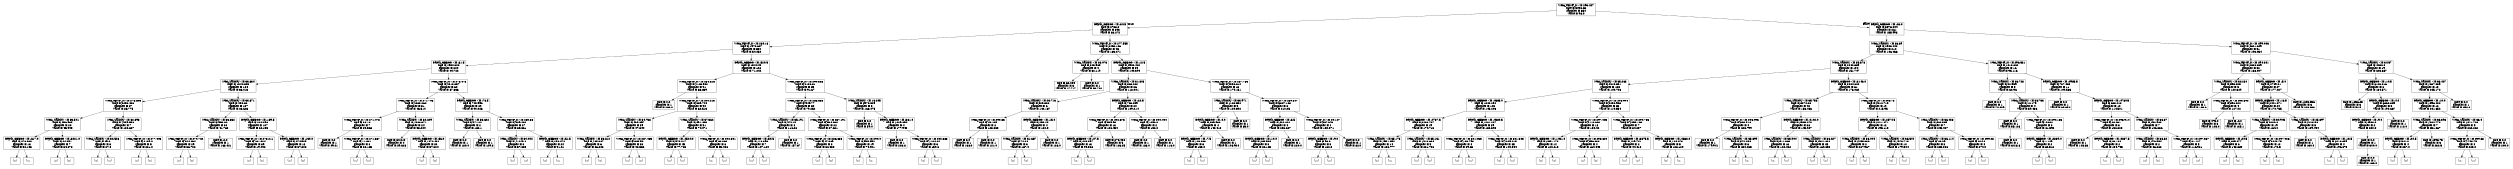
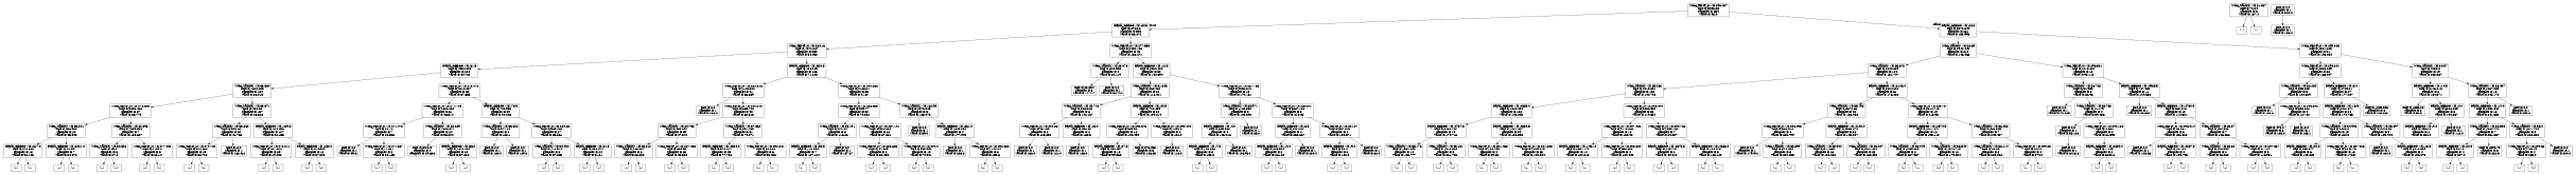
  digraph {
    node [shape=box]
    n1 [label="WOA_TEMP_K <= 293.427\nmse = 5098.63\nsamples = 654\nvalue = 98.0"]
    n2 [label="Depth_GEBCO <= -34.5\nmse = 2788.6\nsamples = 393\nvalue = 63.272"]
    n3 [label="Depth_GEBCO <= -26.0\nmse = 3578.644\nsamples = 261\nvalue = 155.998"]
    n4 [label="WOA_TEMP_K <= 284.16\nmse = 1970.687\nsamples = 350\nvalue = 54.052"]
    n5 [label="WOA_TEMP_K <= 277.555\nmse = 3453.106\nsamples = 43\nvalue = 133.271"]
    n6 [label="WOA_Salinity <= 36.69\nmse = 2943.443\nsamples = 210\nvalue = 146.466"]
    n7 [label="WOA_TEMP_K <= 299.046\nmse = 4321.649\nsamples = 51\nvalue = 193.054"]
    n8 [label="Depth_GEBCO <= -81.5\nmse = 1954.603\nsamples = 224\nvalue = 44.722"]
    n9 [label="Depth_GEBCO <= -520.5\nmse = 1544.45\nsamples = 126\nvalue = 71.242"]
    n10 [label="WOA_Salinity <= 23.073\nmse = 348.965\nsamples = 4\nvalue = 32.119"]
    n11 [label="Depth_GEBCO <= -12.5\nmse = 2900.422\nsamples = 39\nvalue = 140.394"]
    n12 [label="WOA_Salinity <= 33.634\nmse = 1844.885\nsamples = 164\nvalue = 36.013"]
    n13 [label="WOA_TEMP_K <= 275.475\nmse = 1518.657\nsamples = 60\nvalue = 67.636"]
    n14 [label="WOA_TEMP_K <= 284.616\nmse = 1123.902\nsamples = 91\nvalue = 63.839"]
    n15 [label="WOA_TEMP_K <= 290.568\nmse = 2136.31\nsamples = 35\nvalue = 91.67"]
    n16 [label="WOA_TEMP_K <= 275.805\nmse = 6253.466\nsamples = 27\nvalue = 85.775"]
    n17 [label="WOA_Salinity <= 33.871\nmse = 458.36\nsamples = 137\nvalue = 26.628"]
    n18 [label="WOA_TEMP_K <= 271.706\nmse = 1333.262\nsamples = 31\nvalue = 46.514"]
    n19 [label="Depth_GEBCO <= -76.5\nmse = 740.996\nsamples = 29\nvalue = 90.026"]
    n20 [label="WOA_Salinity <= 33.541\nmse = 256.965\nsamples = 20\nvalue = 45.945"]
    n21 [label="WOA_Salinity <= 32.898\nmse = 7059.556\nsamples = 7\nvalue = 188.667"]
    n22 [label="WOA_Salinity <= 33.862\nmse = 953.62\nsamples = 30\nvalue = 41.768"]
    n23 [label="Depth_GEBCO <= -139.5\nmse = 224.296\nsamples = 107\nvalue = 22.155"]
    n24 [label="Depth_GEBCO <= -617.0\nmse = 276.368\nsamples = 13\nvalue = 52.143"]
    n25 [label="Depth_GEBCO <= -3221.0\nmse = 24.891\nsamples = 7\nvalue = 34.678"]
    n26 [label="WOA_Salinity <= 32.526\nmse = 49.0\nsamples = 3\nvalue = 27.0"]
    n27 [label="WOA_TEMP_K <= 277.403\nmse = 2189.0\nsamples = 5\nvalue = 221.0"]
    n28 [label="(...)"]
    n29 [label="(...)"]
    n30 [label="(...)"]
    n31 [label="(...)"]
    n32 [label="(...)"]
    n33 [label="(...)"]
    n34 [label="(...)"]
    n35 [label="(...)"]
    n36 [label="WOA_TEMP_K <= 279.722\nmse = 324.464\nsamples = 29\nvalue = 36.702"]
    n37 [label="mse = -0.0\nsamples = 1\nvalue = 168.421"]
    n38 [label="WOA_TEMP_K <= 273.211\nmse = 131.024\nsamples = 89\nvalue = 19.442"]
    n39 [label="Depth_GEBCO <= -130.0\nmse = 474.905\nsamples = 18\nvalue = 37.808"]
    n40 [label="(...)"]
    n41 [label="(...)"]
    n42 [label="(...)"]
    n43 [label="(...)"]
    n44 [label="(...)"]
    n45 [label="(...)"]
    n46 [label="WOA_TEMP_K <= 271.478\nmse = 38.18\nsamples = 7\nvalue = 29.568"]
    n47 [label="WOA_Salinity <= 32.229\nmse = 1686.371\nsamples = 24\nvalue = 53.204"]
    n48 [label="WOA_Salinity <= 33.622\nmse = 571.22\nsamples = 2\nvalue = 163.1"]
    n49 [label="WOA_TEMP_K <= 280.56\nmse = 389.233\nsamples = 27\nvalue = 85.361"]
    n50 [label="mse = 0.0\nsamples = 1\nvalue = 49.21"]
    n51 [label="WOA_TEMP_K <= 271.667\nmse = 11.381\nsamples = 6\nvalue = 28.165"]
-   n52 [label="mse = 34.019\nsamples = 4\nvalue = 29.628"]
+   n52 [label="mse = 34.019\nsamples = 4\nsamples = 29.628"]
    n53 [label="Depth_GEBCO <= -56.0\nmse = 1872.434\nsamples = 20\nvalue = 57.624"]
    n54 [label="(...)"]
    n55 [label="(...)"]
    n56 [label="(...)"]
    n57 [label="(...)"]
    n58 [label="mse = 0.0\nsamples = 1\nvalue = 180.0"]
    n59 [label="mse = 0.0\nsamples = 1\nvalue = 129.3"]
    n60 [label="WOA_Salinity <= 34.402\nmse = 112.914\nsamples = 3\nvalue = 57.825"]
    n61 [label="Depth_GEBCO <= -51.5\nmse = 258.472\nsamples = 24\nvalue = 91.01"]
    n62 [label="(...)"]
    n63 [label="(...)"]
    n64 [label="(...)"]
    n65 [label="(...)"]
    n66 [label="mse = 0.0\nsamples = 1\nvalue = 260.0"]
    n67 [label="WOA_TEMP_K <= 290.213\nmse = 869.744\nsamples = 90\nvalue = 62.513"]
    n68 [label="WOA_TEMP_K <= 286.653\nmse = 949.77\nsamples = 30\nvalue = 79.252"]
    n69 [label="WOA_Salinity <= 16.205\nmse = 2973.529\nsamples = 5\nvalue = 163.075"]
    n70 [label="WOA_Salinity <= 34.738\nmse = 435.897\nsamples = 39\nvalue = 47.344"]
    n71 [label="WOA_Salinity <= 37.362\nmse = 891.405\nsamples = 51\nvalue = 74.071"]
    n72 [label="WOA_Salinity <= 33.812\nmse = 185.387\nsamples = 6\nvalue = 66.208"]
    n73 [label="WOA_TEMP_K <= 287.483\nmse = 385.93\nsamples = 33\nvalue = 42.536"]
    n74 [label="Depth_GEBCO <= -4524.0\nmse = 970.017\nsamples = 45\nvalue = 77.788"]
    n75 [label="WOA_TEMP_K <= 292.841\nmse = 83.868\nsamples = 6\nvalue = 55.486"]
    n76 [label="(...)"]
    n77 [label="(...)"]
    n78 [label="(...)"]
    n79 [label="(...)"]
    n80 [label="(...)"]
    n81 [label="(...)"]
    n82 [label="(...)"]
    n83 [label="(...)"]
    n84 [label="WOA_Salinity <= 35.191\nmse = 472.44\nsamples = 8\nvalue = 116.26"]
    n85 [label="WOA_TEMP_K <= 287.191\nmse = 534.068\nsamples = 22\nvalue = 67.621"]
    n86 [label="mse = 0.0\nsamples = 1\nvalue = 59.0"]
    n87 [label="Depth_GEBCO <= -361.0\nmse = 1629.894\nsamples = 4\nvalue = 177.943"]
    n88 [label="Depth_GEBCO <= -50.5\nmse = 118.398\nsamples = 7\nvalue = 107.124"]
    n89 [label="mse = 0.0\nsamples = 1\nvalue = 157.37"]
    n90 [label="WOA_TEMP_K <= 286.686\nmse = 47.369\nsamples = 3\nvalue = 32.433"]
    n91 [label="WOA_TEMP_K <= 290.0\nmse = 325.592\nsamples = 19\nvalue = 74.901"]
    n92 [label="(...)"]
    n93 [label="(...)"]
    n94 [label="(...)"]
    n95 [label="(...)"]
    n96 [label="(...)"]
    n97 [label="(...)"]
    n98 [label="mse = 0.0\nsamples = 1\nvalue = 223.8"]
    n99 [label="WOA_TEMP_K <= 292.683\nmse = 1104.24\nsamples = 3\nvalue = 159.6"]
    n100 [label="(...)"]
    n101 [label="(...)"]
    n102 [label="mse = 63.054\nsamples = 3\nvalue = 17.717"]
    n103 [label="mse = 0.0\nsamples = 1\nvalue = 53.722"]
    n104 [label="WOA_Salinity <= 31.846\nmse = 863.262\nsamples = 26\nvalue = 118.001"]
    n105 [label="WOA_TEMP_K <= 287.783\nmse = 4056.312\nsamples = 13\nvalue = 179.151"]
    n106 [label="WOA_Salinity <= 23.716\nmse = 505.306\nsamples = 6\nvalue = 142.167"]
    n107 [label="Depth_GEBCO <= -22.5\nmse = 703.859\nsamples = 20\nvalue = 109.214"]
    n108 [label="WOA_Salinity <= 33.971\nmse = 1103.552\nsamples = 5\nvalue = 129.392"]
    n109 [label="WOA_TEMP_K <= 289.547\nmse = 3387.188\nsamples = 8\nvalue = 210.25"]
    n110 [label="WOA_TEMP_K <= 290.85\nmse = 40.139\nsamples = 2\nvalue = 123.833"]
    n111 [label="Depth_GEBCO <= -15.0\nmse = 298.25\nsamples = 4\nvalue = 160.5"]
    n112 [label="WOA_TEMP_K <= 292.675\nmse = 539.93\nsamples = 18\nvalue = 106.454"]
    n113 [label="WOA_TEMP_K <= 290.444\nmse = 1296.0\nsamples = 2\nvalue = 152.0"]
    n114 [label="mse = 0.0\nsamples = 1\nvalue = 138.0"]
    n115 [label="mse = 0.0\nsamples = 1\nvalue = 121.0"]
    n116 [label="WOA_Salinity <= 31.667\nmse = 72.24\nsamples = 3\nvalue = 167.4"]
    n117 [label="mse = 0.0\nsamples = 1\nvalue = 126.0"]
    n118 [label="(...)"]
    n119 [label="(...)"]
    n120 [label="Depth_GEBCO <= -27.5\nmse = 448.897\nsamples = 13\nvalue = 99.568"]
    n121 [label="mse = 273.438\nsamples = 5\nvalue = 126.25"]
-   n122 [label="mse = 0.0\nsamples = 1\nvalue = 188.0"]
    n123 [label="mse = 0.0\nsamples = 1\nvalue = 116.0"]
    n124 [label="(...)"]
    n125 [label="(...)"]
    n126 [label="Depth_GEBCO <= -4.0\nmse = 369.963\nsamples = 4\nvalue = 148.418"]
    n127 [label="mse = 0.0\nsamples = 1\nvalue = 85.0"]
    n128 [label="Depth_GEBCO <= -6.5\nmse = 422.222\nsamples = 4\nvalue = 256.667"]
    n129 [label="WOA_TEMP_K <= 291.27\nmse = 867.673\nsamples = 4\nvalue = 150.571"]
    n130 [label="Depth_GEBCO <= -7.5\nmse = 128.333\nsamples = 3\nvalue = 155.0"]
    n131 [label="mse = 0.0\nsamples = 1\nvalue = 108.924"]
    n132 [label="(...)"]
    n133 [label="(...)"]
    n134 [label="Depth_GEBCO <= -10.0\nmse = 285.938\nsamples = 3\nvalue = 261.25"]
    n135 [label="mse = 0.0\nsamples = 1\nvalue = 220.0"]
    n136 [label="Depth_GEBCO <= -9.0\nmse = 98.0\nsamples = 3\nvalue = 162.0"]
    n137 [label="mse = 0.0\nsamples = 1\nvalue = 82.0"]
    n138 [label="(...)"]
    n139 [label="(...)"]
    n140 [label="(...)"]
    n141 [label="(...)"]
    n142 [label="WOA_Salinity <= 35.678\nmse = 2842.339\nsamples = 194\nvalue = 151.747"]
    n143 [label="WOA_TEMP_K <= 296.531\nmse = 1018.602\nsamples = 16\nvalue = 95.116"]
    n144 [label="WOA_TEMP_K <= 294.341\nmse = 2838.889\nsamples = 32\nvalue = 168.007"]
    n145 [label="WOA_Salinity <= 34.57\nmse = 4430.0\nsamples = 19\nvalue = 223.667"]
    n146 [label="WOA_Salinity <= 35.263\nmse = 2015.351\nsamples = 133\nvalue = 140.708"]
    n147 [label="Depth_GEBCO <= -3146.0\nmse = 3804.628\nsamples = 61\nvalue = 176.082"]
    n148 [label="WOA_Salinity <= 36.728\nmse = 32.959\nsamples = 5\nvalue = 62.96"]
    n149 [label="Depth_GEBCO <= -4985.5\nmse = 787.465\nsamples = 11\nvalue = 109.586"]
    n150 [label="Depth_GEBCO <= -4665.0\nmse = 1848.294\nsamples = 108\nvalue = 145.203"]
    n151 [label="WOA_TEMP_K <= 298.994\nmse = 2258.903\nsamples = 25\nvalue = 119.554"]
    n152 [label="WOA_Salinity <= 35.758\nmse = 3372.68\nsamples = 42\nvalue = 156.486"]
    n153 [label="WOA_TEMP_K <= 298.73\nmse = 2312.715\nsamples = 19\nvalue = 215.95"]
    n154 [label="Depth_GEBCO <= -4787.5\nmse = 3233.767\nsamples = 19\nvalue = 174.713"]
    n155 [label="Depth_GEBCO <= -4380.5\nmse = 1281.237\nsamples = 89\nvalue = 138.393"]
    n156 [label="WOA_TEMP_K <= 297.423\nmse = 2116.662\nsamples = 18\nvalue = 130.42"]
    n157 [label="WOA_TEMP_K <= 299.786\nmse = 1090.183\nsamples = 7\nvalue = 84.237"]
    n158 [label="WOA_Salinity <= 35.176\nmse = 1951.392\nsamples = 14\nvalue = 138.777"]
    n159 [label="WOA_Salinity <= 35.131\nmse = 1013.664\nsamples = 5\nvalue = 221.706"]
    n160 [label="WOA_TEMP_K <= 301.453\nmse = 108.793\nsamples = 4\nvalue = 89.63"]
    n161 [label="WOA_TEMP_K <= 301.643\nmse = 1229.215\nsamples = 85\nvalue = 140.344"]
    n162 [label="(...)"]
    n163 [label="(...)"]
    n164 [label="(...)"]
    n165 [label="(...)"]
    n166 [label="(...)"]
    n167 [label="(...)"]
    n168 [label="(...)"]
    n169 [label="(...)"]
    n170 [label="Depth_GEBCO <= -1431.0\nmse = 2091.173\nsamples = 14\nvalue = 120.213"]
    n171 [label="WOA_TEMP_K <= 298.829\nmse = 696.638\nsamples = 4\nvalue = 164.445"]
    n172 [label="Depth_GEBCO <= -3875.5\nmse = 129.741\nsamples = 2\nvalue = 44.418"]
    n173 [label="Depth_GEBCO <= -4668.0\nmse = 144.273\nsamples = 5\nvalue = 108.129"]
    n174 [label="(...)"]
    n175 [label="(...)"]
    n176 [label="(...)"]
    n177 [label="(...)"]
    n178 [label="(...)"]
    n179 [label="(...)"]
    n180 [label="(...)"]
    n181 [label="(...)"]
    n182 [label="WOA_TEMP_K <= 296.995\nmse = 600.518\nsamples = 4\nvalue = 223.799"]
    n183 [label="Depth_GEBCO <= -4102.0\nmse = 2985.278\nsamples = 38\nvalue = 145.927"]
    n184 [label="Depth_GEBCO <= -2574.5\nmse = 2411.471\nsamples = 12\nvalue = 195.115"]
    n185 [label="WOA_Salinity <= 36.423\nmse = 686.589\nsamples = 7\nvalue = 245.467"]
    n186 [label="mse = 0.0\nsamples = 1\nvalue = 179.941"]
    n187 [label="WOA_Salinity <= 35.699\nmse = 372.258\nsamples = 3\nvalue = 230.065"]
    n188 [label="WOA_Salinity <= 35.904\nmse = 311.663\nsamples = 13\nvalue = 102.062"]
    n189 [label="WOA_Salinity <= 36.227\nmse = 2821.634\nsamples = 25\nvalue = 169.853"]
    n190 [label="(...)"]
    n191 [label="(...)"]
    n192 [label="(...)"]
    n193 [label="(...)"]
    n194 [label="(...)"]
    n195 [label="(...)"]
    n196 [label="WOA_Salinity <= 36.044\nmse = 2195.636\nsamples = 2\nvalue = 267.967"]
    n197 [label="WOA_Salinity <= 36.544\nmse = 1076.713\nsamples = 10\nvalue = 179.504"]
    n198 [label="WOA_Salinity <= 36.114\nmse = 20.09\nsamples = 3\nvalue = 225.086"]
    n199 [label="WOA_TEMP_K <= 299.28\nmse = 224.0\nsamples = 4\nvalue = 274.0"]
    n200 [label="(...)"]
    n201 [label="(...)"]
    n202 [label="(...)"]
    n203 [label="(...)"]
    n204 [label="(...)"]
    n205 [label="(...)"]
    n206 [label="(...)"]
    n207 [label="(...)"]
    n208 [label="mse = 0.0\nsamples = 1\nvalue = 70.009"]
    n209 [label="WOA_Salinity <= 36.733\nmse = 12.179\nsamples = 4\nvalue = 59.436"]
    n210 [label="mse = 0.0\nsamples = 1\nvalue = 65.354"]
    n211 [label="Depth_GEBCO <= -4760.5\nmse = 633.418\nsamples = 10\nvalue = 114.501"]
    n212 [label="mse = 0.0\nsamples = 1\nvalue = 55.126"]
    n213 [label="WOA_TEMP_K <= 294.186\nmse = 4.332\nsamples = 3\nvalue = 61.592"]
    n214 [label="mse = 0.0\nsamples = 1\nvalue = 64.818"]
    n215 [label="Depth_GEBCO <= -2889.0\nmse = 1.149\nsamples = 2\nvalue = 60.516"]
    n216 [label="(...)"]
    n217 [label="(...)"]
    n218 [label="WOA_TEMP_K <= 296.914\nmse = 23.231\nsamples = 3\nvalue = 152.823"]
    n219 [label="WOA_Salinity <= 36.87\nmse = 402.988\nsamples = 7\nvalue = 106.836"]
    n220 [label="mse = 0.0\nsamples = 1\nvalue = 148.88"]
    n221 [label="Depth_GEBCO <= -4887.5\nmse = 23.184\nsamples = 2\nvalue = 154.795"]
    n222 [label="WOA_Salinity <= 36.82\nmse = 476.554\nsamples = 2\nvalue = 86.668"]
    n223 [label="WOA_TEMP_K <= 297.337\nmse = 61.127\nsamples = 5\nvalue = 116.921"]
    n224 [label="(...)"]
    n225 [label="(...)"]
    n226 [label="(...)"]
    n227 [label="(...)"]
    n228 [label="(...)"]
    n229 [label="(...)"]
    n230 [label="WOA_Salinity <= 32.284\nmse = 395.025\nsamples = 5\nvalue = 120.329"]
    n231 [label="Depth_GEBCO <= -5.0\nmse = 2789.81\nsamples = 27\nvalue = 177.027"]
    n232 [label="Depth_GEBCO <= -14.5\nmse = 6146.816\nsamples = 6\nvalue = 134.571"]
    n233 [label="WOA_Salinity <= 36.427\nmse = 1637.039\nsamples = 13\nvalue = 245.172"]
    n234 [label="mse = 0.0\nsamples = 1\nvalue = 103.6"]
    n235 [label="WOA_TEMP_K <= 293.892\nmse = 396.322\nsamples = 4\nvalue = 127.02"]
    n236 [label="Depth_GEBCO <= -16.5\nmse = 2441.371\nsamples = 24\nvalue = 170.735"]
    n237 [label="mse = 1205.556\nsamples = 3\nvalue = 248.333"]
    n238 [label="mse = 475.0\nsamples = 3\nvalue = 125.0"]
    n239 [label="mse = -0.0\nsamples = 1\nvalue = 135.1"]
    n240 [label="WOA_Salinity <= 34.943\nmse = 2280.0\nsamples = 19\nvalue = 164.0"]
    n241 [label="WOA_Salinity <= 25.897\nmse = 2413.58\nsamples = 5\nvalue = 189.444"]
    n242 [label="Depth_GEBCO <= -20.5\nmse = 209.877\nsamples = 6\nvalue = 148.889"]
    n243 [label="WOA_TEMP_K <= 297.926\nmse = 3243.75\nsamples = 13\nvalue = 172.5"]
    n244 [label="mse = 0.0\nsamples = 1\nvalue = 130.0"]
    n245 [label="Depth_GEBCO <= -13.5\nmse = 2218.359\nsamples = 4\nvalue = 196.875"]
    n246 [label="(...)"]
    n247 [label="(...)"]
    n248 [label="(...)"]
    n249 [label="(...)"]
    n250 [label="(...)"]
    n251 [label="(...)"]
    n252 [label="mse = 1856.25\nsamples = 3\nvalue = 92.5"]
    n253 [label="Depth_GEBCO <= -4.0\nmse = 6360.889\nsamples = 3\nvalue = 190.667"]
    n254 [label="Depth_GEBCO <= -10.0\nmse = 1598.422\nsamples = 12\nvalue = 241.852"]
    n255 [label="mse = 0.0\nsamples = 1\nvalue = 290.0"]
    n256 [label="Depth_GEBCO <= -9.0\nmse = 4900.0\nsamples = 2\nvalue = 230.0"]
    n257 [label="mse = 0.0\nsamples = 1\nvalue = 112.0"]
    n258 [label="mse = 0.0\nsamples = 1\nvalue = 300.0"]
    n259 [label="mse = 0.0\nsamples = 1\nvalue = 160.0"]
    n260 [label="WOA_Salinity <= 36.398\nmse = 1302.778\nsamples = 7\nvalue = 251.667"]
    n261 [label="WOA_Salinity <= 36.4\nmse = 1611.728\nsamples = 5\nvalue = 222.222"]
    n262 [label="Depth_GEBCO <= -20.5\nmse = 541.0\nsamples = 4\nvalue = 267.0"]
    n263 [label="mse = 1593.75\nsamples = 3\nvalue = 232.5"]
    n264 [label="WOA_TEMP_K <= 299.68\nmse = 1743.75\nsamples = 4\nvalue = 225.0"]
    n265 [label="mse = 0.0\nsamples = 1\nvalue = 200.0"]
    n266 [label="(...)"]
    n267 [label="(...)"]
    n268 [label="(...)"]
    n269 [label="(...)"]
    n1 -> n2 [headlabel=True labelangle=45 labeldistance=2.5]
    n1 -> n3 [headlabel=False labelangle=-45 labeldistance=2.5]
    n2 -> n4
    n2 -> n5
    n3 -> n6
    n3 -> n7
    n4 -> n8
    n4 -> n9
    n5 -> n10
    n5 -> n11
    n6 -> n142
    n6 -> n143
    n7 -> n144
    n7 -> n145
    n8 -> n12
    n8 -> n13
    n9 -> n14
    n9 -> n15
    n10 -> n102
    n10 -> n103
    n11 -> n104
    n11 -> n105
    n12 -> n16
    n12 -> n17
    n13 -> n18
    n13 -> n19
    n14 -> n66
    n14 -> n67
    n15 -> n68
    n15 -> n69
    n16 -> n20
    n16 -> n21
    n17 -> n22
    n17 -> n23
    n18 -> n46
    n18 -> n47
    n19 -> n48
    n19 -> n49
    n20 -> n24
    n20 -> n25
    n21 -> n26
    n21 -> n27
    n22 -> n36
    n22 -> n37
    n23 -> n38
    n23 -> n39
    n24 -> n28
    n24 -> n29
    n25 -> n30
    n25 -> n31
    n26 -> n32
    n26 -> n33
    n27 -> n34
    n27 -> n35
    n36 -> n40
    n36 -> n41
    n38 -> n42
    n38 -> n43
    n39 -> n44
    n39 -> n45
    n46 -> n50
    n46 -> n51
    n47 -> n52
    n47 -> n53
    n48 -> n58
    n48 -> n59
    n49 -> n60
    n49 -> n61
    n51 -> n54
    n51 -> n55
    n53 -> n56
    n53 -> n57
    n60 -> n62
    n60 -> n63
    n61 -> n64
    n61 -> n65
    n67 -> n70
    n67 -> n71
    n68 -> n84
    n68 -> n85
    n69 -> n86
    n69 -> n87
    n70 -> n72
    n70 -> n73
    n71 -> n74
    n71 -> n75
    n72 -> n76
    n72 -> n77
    n73 -> n78
    n73 -> n79
    n74 -> n80
    n74 -> n81
    n75 -> n82
    n75 -> n83
    n84 -> n88
    n84 -> n89
    n85 -> n90
    n85 -> n91
    n87 -> n98
    n87 -> n99
    n88 -> n92
    n88 -> n93
    n90 -> n94
    n90 -> n95
    n91 -> n96
    n91 -> n97
    n99 -> n100
    n99 -> n101
    n104 -> n106
    n104 -> n107
    n105 -> n108
    n105 -> n109
    n106 -> n110
    n106 -> n111
    n107 -> n112
    n107 -> n113
    n108 -> n126
    n108 -> n127
    n109 -> n128
    n109 -> n129
    n110 -> n114
    n110 -> n115
-   n111 -> n116
    n111 -> n117
    n112 -> n120
    n112 -> n121
-   n113 -> n122
    n113 -> n123
    n116 -> n118
    n116 -> n119
    n120 -> n124
    n120 -> n125
    n126 -> n130
    n126 -> n131
    n128 -> n134
    n128 -> n135
    n129 -> n136
    n129 -> n137
    n130 -> n132
    n130 -> n133
    n134 -> n138
    n134 -> n139
    n136 -> n140
    n136 -> n141
    n142 -> n146
    n142 -> n147
    n143 -> n148
    n143 -> n149
    n144 -> n230
    n144 -> n231
    n145 -> n232
    n145 -> n233
    n146 -> n150
    n146 -> n151
    n147 -> n152
    n147 -> n153
    n148 -> n208
    n148 -> n209
    n149 -> n210
    n149 -> n211
    n150 -> n154
    n150 -> n155
    n151 -> n156
    n151 -> n157
    n152 -> n182
    n152 -> n183
    n153 -> n184
    n153 -> n185
    n154 -> n158
    n154 -> n159
    n155 -> n160
    n155 -> n161
    n156 -> n170
    n156 -> n171
    n157 -> n172
    n157 -> n173
    n158 -> n162
    n158 -> n163
    n159 -> n164
    n159 -> n165
    n160 -> n166
    n160 -> n167
    n161 -> n168
    n161 -> n169
    n170 -> n174
    n170 -> n175
    n171 -> n176
    n171 -> n177
    n172 -> n178
    n172 -> n179
    n173 -> n180
    n173 -> n181
    n182 -> n186
    n182 -> n187
    n183 -> n188
    n183 -> n189
    n184 -> n196
    n184 -> n197
    n185 -> n198
    n185 -> n199
    n187 -> n190
    n187 -> n191
    n188 -> n192
    n188 -> n193
    n189 -> n194
    n189 -> n195
    n196 -> n200
    n196 -> n201
    n197 -> n202
    n197 -> n203
    n198 -> n204
    n198 -> n205
    n199 -> n206
    n199 -> n207
    n209 -> n212
    n209 -> n213
    n211 -> n218
    n211 -> n219
    n212 -> n214
    n213 -> n215
    n215 -> n216
    n215 -> n217
    n218 -> n220
    n218 -> n221
    n219 -> n222
    n219 -> n223
    n221 -> n224
    n221 -> n225
    n222 -> n226
    n222 -> n227
    n223 -> n228
    n223 -> n229
    n230 -> n234
    n230 -> n235
    n231 -> n236
    n231 -> n237
    n232 -> n252
    n232 -> n253
    n233 -> n254
    n233 -> n255
    n235 -> n238
    n235 -> n239
    n236 -> n240
    n236 -> n241
    n240 -> n242
    n240 -> n243
    n241 -> n244
    n241 -> n245
    n242 -> n246
    n242 -> n247
    n243 -> n248
    n243 -> n249
    n245 -> n250
    n245 -> n251
    n253 -> n256
    n253 -> n257
    n254 -> n260
    n254 -> n261
-   n256 -> n258
    n258 -> n259
    n260 -> n262
    n260 -> n263
    n261 -> n264
    n261 -> n265
    n262 -> n266
    n262 -> n267
    n264 -> n268
    n264 -> n269
  }
